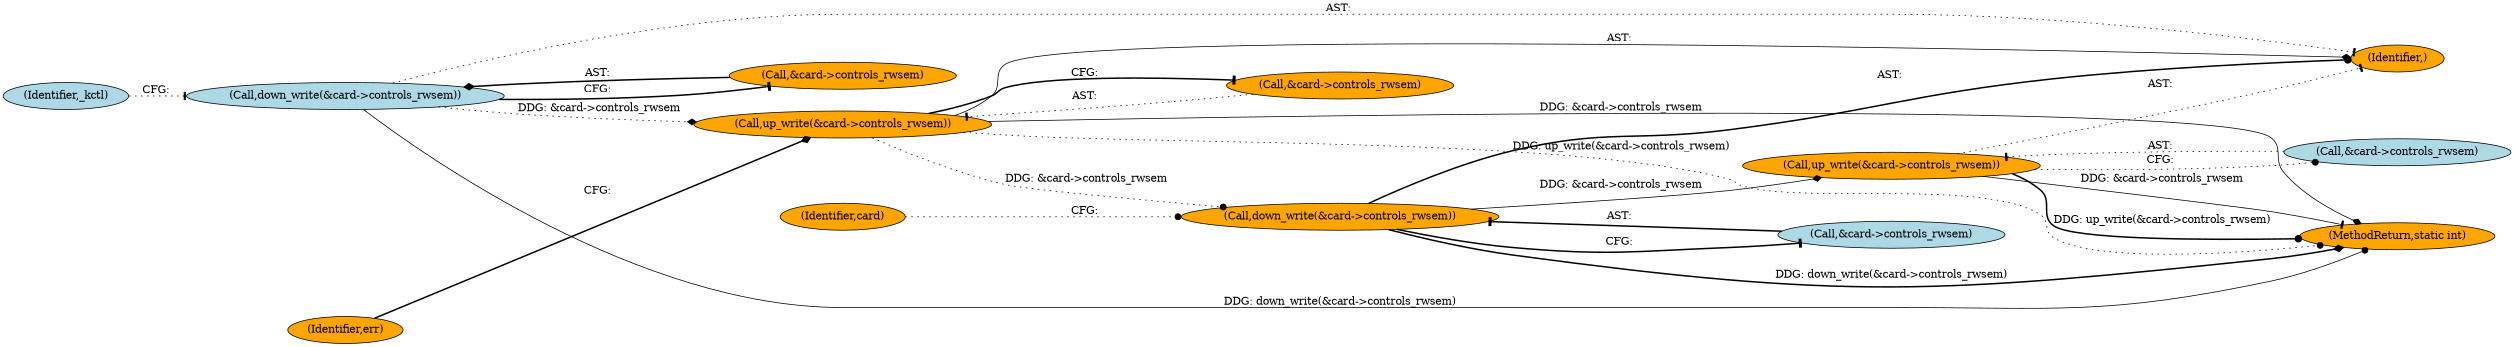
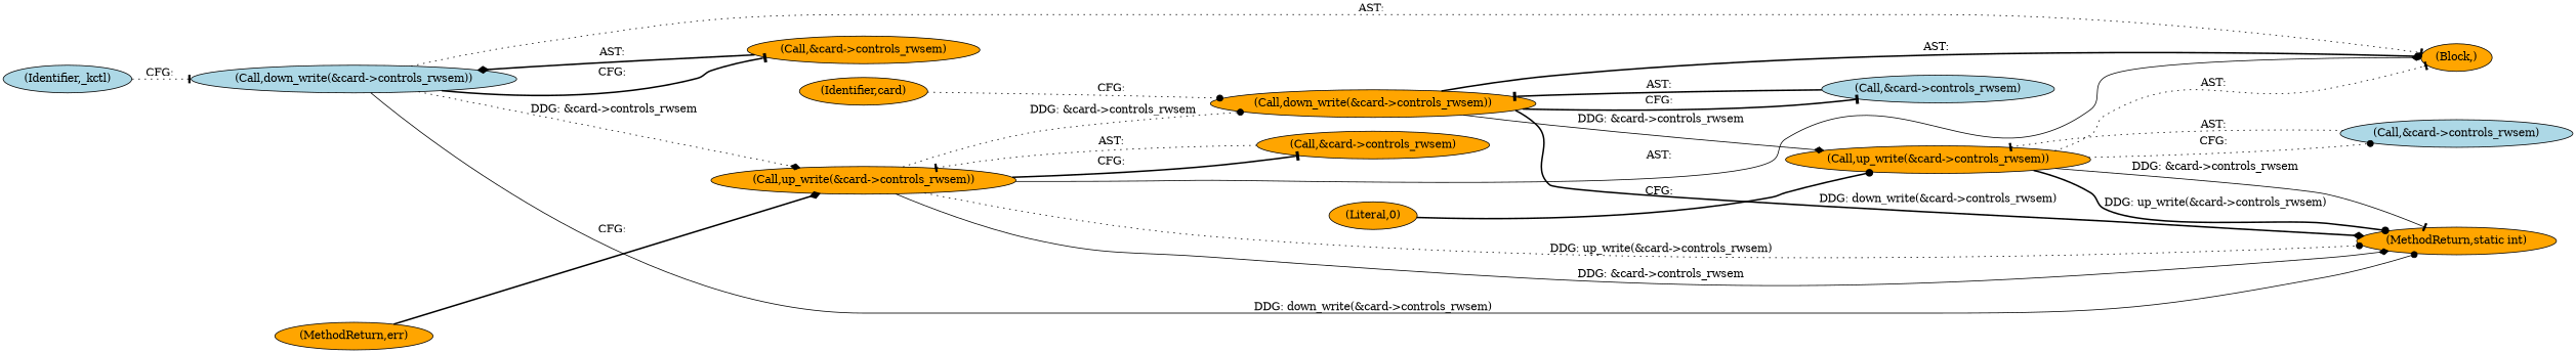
  digraph {
    rankdir=LR
    node [fillcolor=orange style=filled]
    edge [arrowhead=tee style=dotted]
    n1 [label="(Call,up_write(&card->controls_rwsem))"]
-   n2 [label="(Identifier,)"]
+   n2 [label="(Block,)"]
    n3 [label="(MethodReturn,static int)"]
    n4 [fillcolor=lightblue label="(Call,&card->controls_rwsem)"]
    n5 [label="(Call,down_write(&card->controls_rwsem))"]
    n6 [fillcolor=lightblue label="(Call,&card->controls_rwsem)"]
    n7 [label="(Call,up_write(&card->controls_rwsem))"]
    n8 [label="(Call,&card->controls_rwsem)"]
    n9 [fillcolor=lightblue label="(Call,down_write(&card->controls_rwsem))"]
    n10 [label="(Call,&card->controls_rwsem)"]
+   n11 [label="(Literal,0)"]
    n12 [fillcolor=lightblue label="(Identifier,_kctl)"]
    n13 [label="(Identifier,card)"]
-   n14 [label="(Identifier,err)"]
+   n14 [label="(MethodReturn,err)"]
    n1 -> n2 [label="AST: "]
    n1 -> n3 [label="DDG: &card->controls_rwsem" style=solid]
    n1 -> n3 [arrowhead=dot label="DDG: up_write(&card->controls_rwsem)" style=bold]
    n1 -> n4 [arrowhead=dot label="CFG: "]
    n4 -> n1 [label="AST: "]
    n5 -> n1 [arrowhead=diamond label="DDG: &card->controls_rwsem" style=solid]
    n5 -> n2 [arrowhead=dot label="AST: " style=bold]
    n5 -> n3 [arrowhead=diamond label="DDG: down_write(&card->controls_rwsem)" style=bold]
    n5 -> n6 [label="CFG: " style=bold]
    n6 -> n5 [label="AST: " style=bold]
    n7 -> n2 [arrowhead=diamond label="AST: " style=solid]
    n7 -> n3 [arrowhead=dot label="DDG: up_write(&card->controls_rwsem)"]
    n7 -> n3 [arrowhead=diamond label="DDG: &card->controls_rwsem" style=solid]
    n7 -> n5 [arrowhead=dot label="DDG: &card->controls_rwsem"]
    n7 -> n8 [label="CFG: " style=bold]
    n8 -> n7 [label="AST: "]
    n9 -> n2 [label="AST: "]
    n9 -> n3 [arrowhead=dot label="DDG: down_write(&card->controls_rwsem)" style=solid]
    n9 -> n7 [arrowhead=diamond label="DDG: &card->controls_rwsem"]
    n9 -> n10 [label="CFG: " style=bold]
    n10 -> n9 [arrowhead=diamond label="AST: " style=bold]
+   n11 -> n1 [arrowhead=dot label="CFG: " style=bold]
    n12 -> n9 [label="CFG: "]
    n13 -> n5 [arrowhead=dot label="CFG: "]
    n14 -> n7 [arrowhead=diamond label="CFG: " style=bold]
  }
